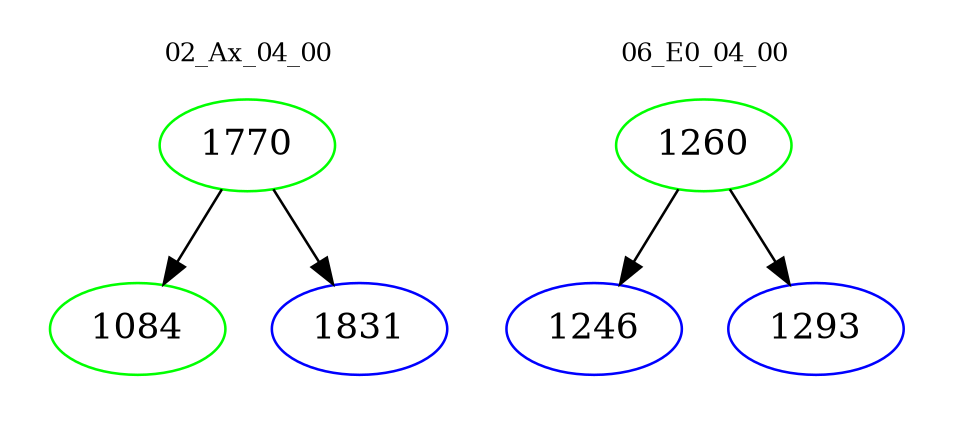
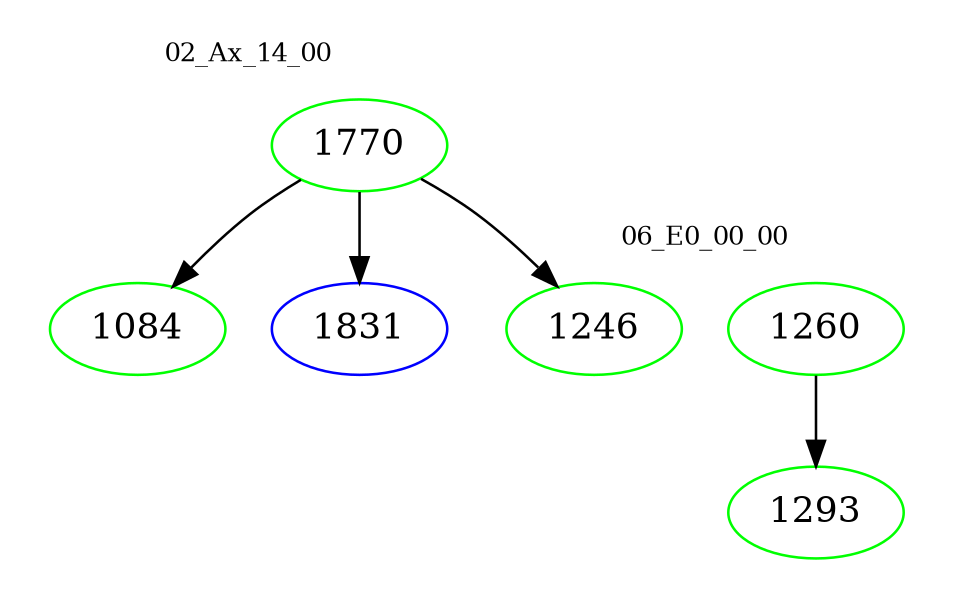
  digraph {
    node [color=green]
    edge [color=black]
    n1 [label=1770]
    n2 [label=1084]
    n3 [color=blue label=1831]
    n4 [label=1260]
-   n5 [color=blue label=1246]
-   n6 [color=blue label=1293]
+   n5 [label=1246]
+   n6 [label=1293]
    subgraph cluster_1 {
      color=white
      fontsize=10
-     label="02_Ax_04_00"
+     label="02_Ax_14_00"
      n1
      n2
      n3
    }
    subgraph cluster_2 {
      color=white
      fontsize=10
-     label="06_E0_04_00"
+     label="06_E0_00_00"
      n4
      n5
      n6
    }
    n1 -> n2
    n1 -> n3
-   n4 -> n5
+   n1 -> n5
    n4 -> n6
  }
